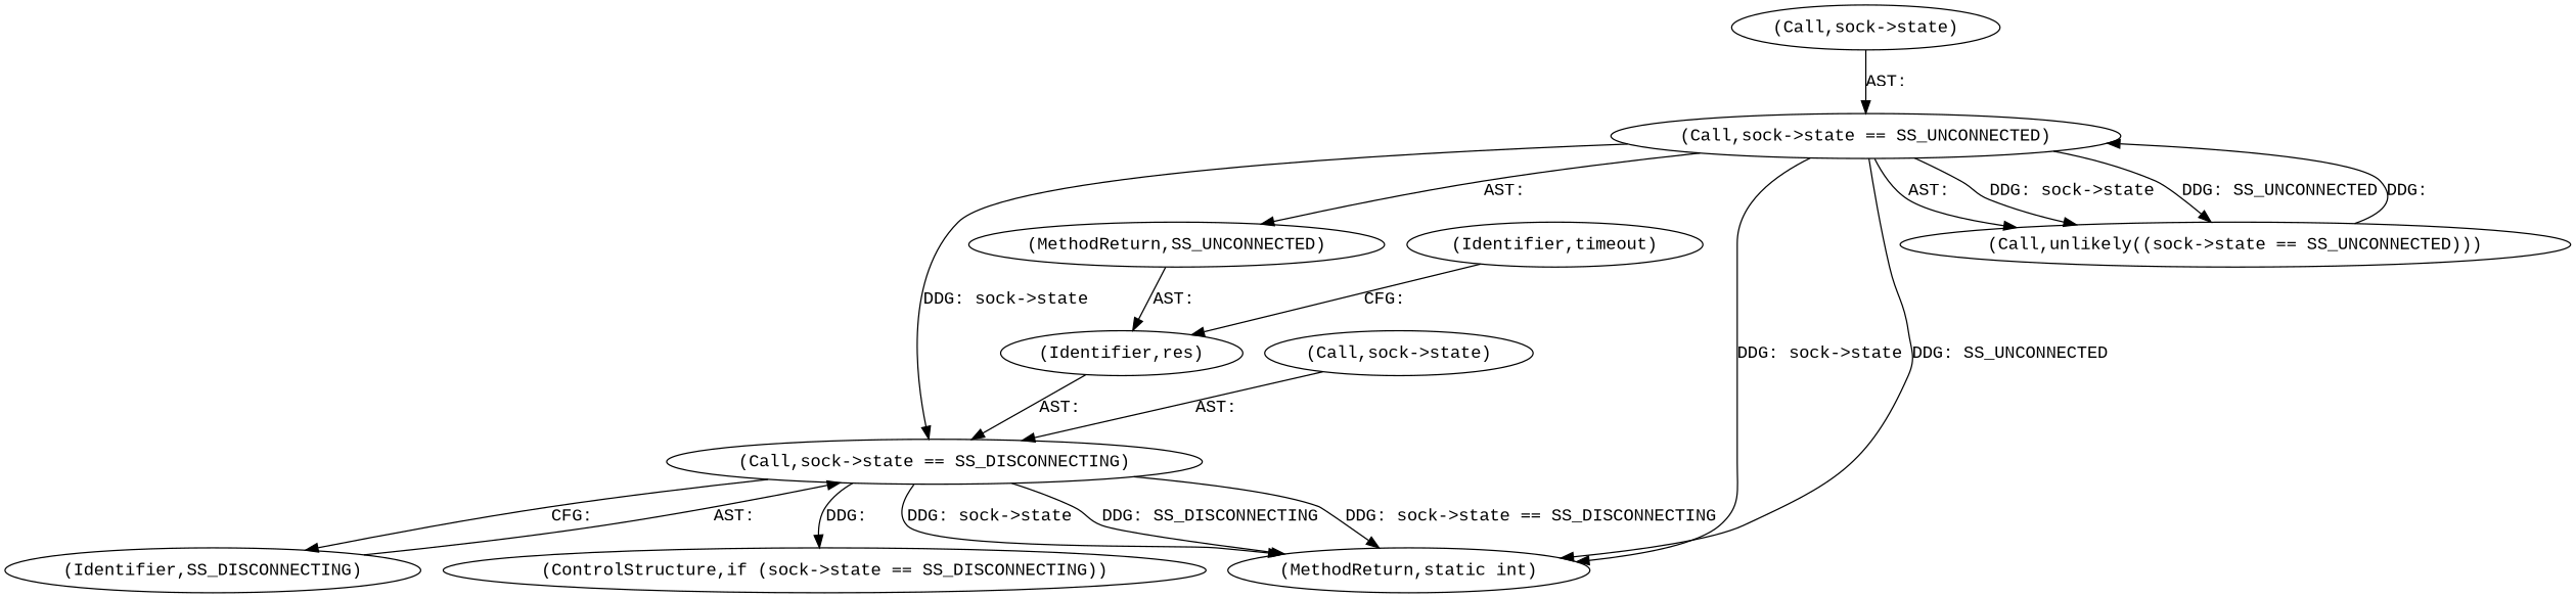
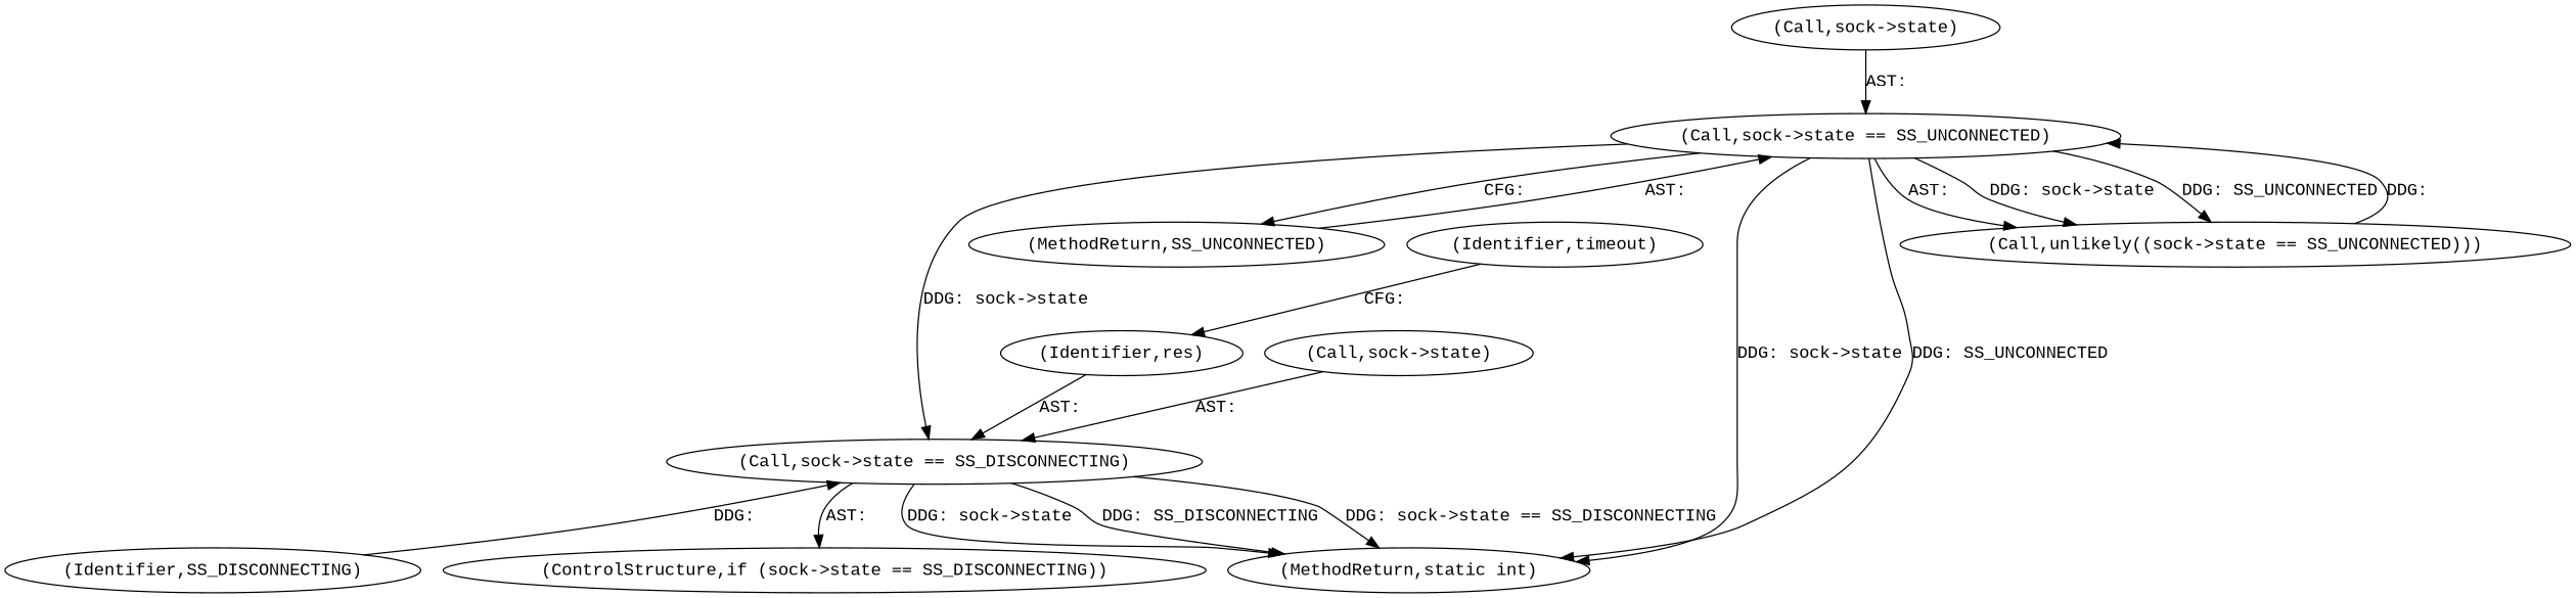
  digraph {
    fontname="Liberation Mono"
    node [fontname="Liberation Mono"]
    edge [fontname="Liberation Mono"]
    n1 [label="(Call,sock->state == SS_DISCONNECTING)"]
    n2 [label="(Identifier,SS_DISCONNECTING)"]
    n3 [label="(ControlStructure,if (sock->state == SS_DISCONNECTING))"]
    n4 [label="(MethodReturn,static int)"]
    n5 [label="(Call,sock->state == SS_UNCONNECTED)"]
    n6 [label="(Call,unlikely((sock->state == SS_UNCONNECTED)))"]
    n7 [label="(MethodReturn,SS_UNCONNECTED)"]
    n8 [label="(Identifier,res)"]
    n9 [label="(Call,sock->state)"]
    n10 [label="(Call,sock->state)"]
    n11 [label="(Identifier,timeout)"]
-   n1 -> n2 [label="CFG: "]
-   n1 -> n3 [label="DDG: "]
+   n1 -> n3 [label="AST: "]
    n1 -> n4 [label="DDG: sock->state"]
    n1 -> n4 [label="DDG: SS_DISCONNECTING"]
    n1 -> n4 [label="DDG: sock->state == SS_DISCONNECTING"]
-   n2 -> n1 [label="AST: "]
+   n2 -> n1 [label="DDG: "]
    n5 -> n1 [label="DDG: sock->state"]
    n5 -> n4 [label="DDG: sock->state"]
    n5 -> n4 [label="DDG: SS_UNCONNECTED"]
    n5 -> n6 [label="AST: "]
    n5 -> n6 [label="DDG: sock->state"]
    n5 -> n6 [label="DDG: SS_UNCONNECTED"]
-   n5 -> n7 [label="AST: "]
+   n5 -> n7 [label="CFG: "]
    n6 -> n5 [label="DDG: "]
-   n7 -> n8 [label="AST: "]
+   n7 -> n5 [label="AST: "]
    n8 -> n1 [label="AST: "]
    n9 -> n5 [label="AST: "]
    n10 -> n1 [label="AST: "]
    n11 -> n8 [label="CFG: "]
  }
